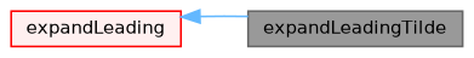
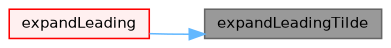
  digraph {
    rankdir=RL
    node [fontname=Helvetica fontsize=10 shape=box style=filled]
    n1 [color=gray40 fillcolor=grey60 fontcolor=black height=0.2 label=expandLeadingTilde width=0.4]
    n2 [color=red fillcolor="#FFF0F0" height=0.2 label=expandLeading width=0.4]
-   n2 -> n1 [color=steelblue1 dir=back fontname=Helvetica fontsize=10 labelfontname=Helvetica labelfontsize=10 style=solid]
+   n1 -> n2 [color=steelblue1 dir=back fontname=Helvetica fontsize=10 labelfontname=Helvetica labelfontsize=10 style=solid]
  }
